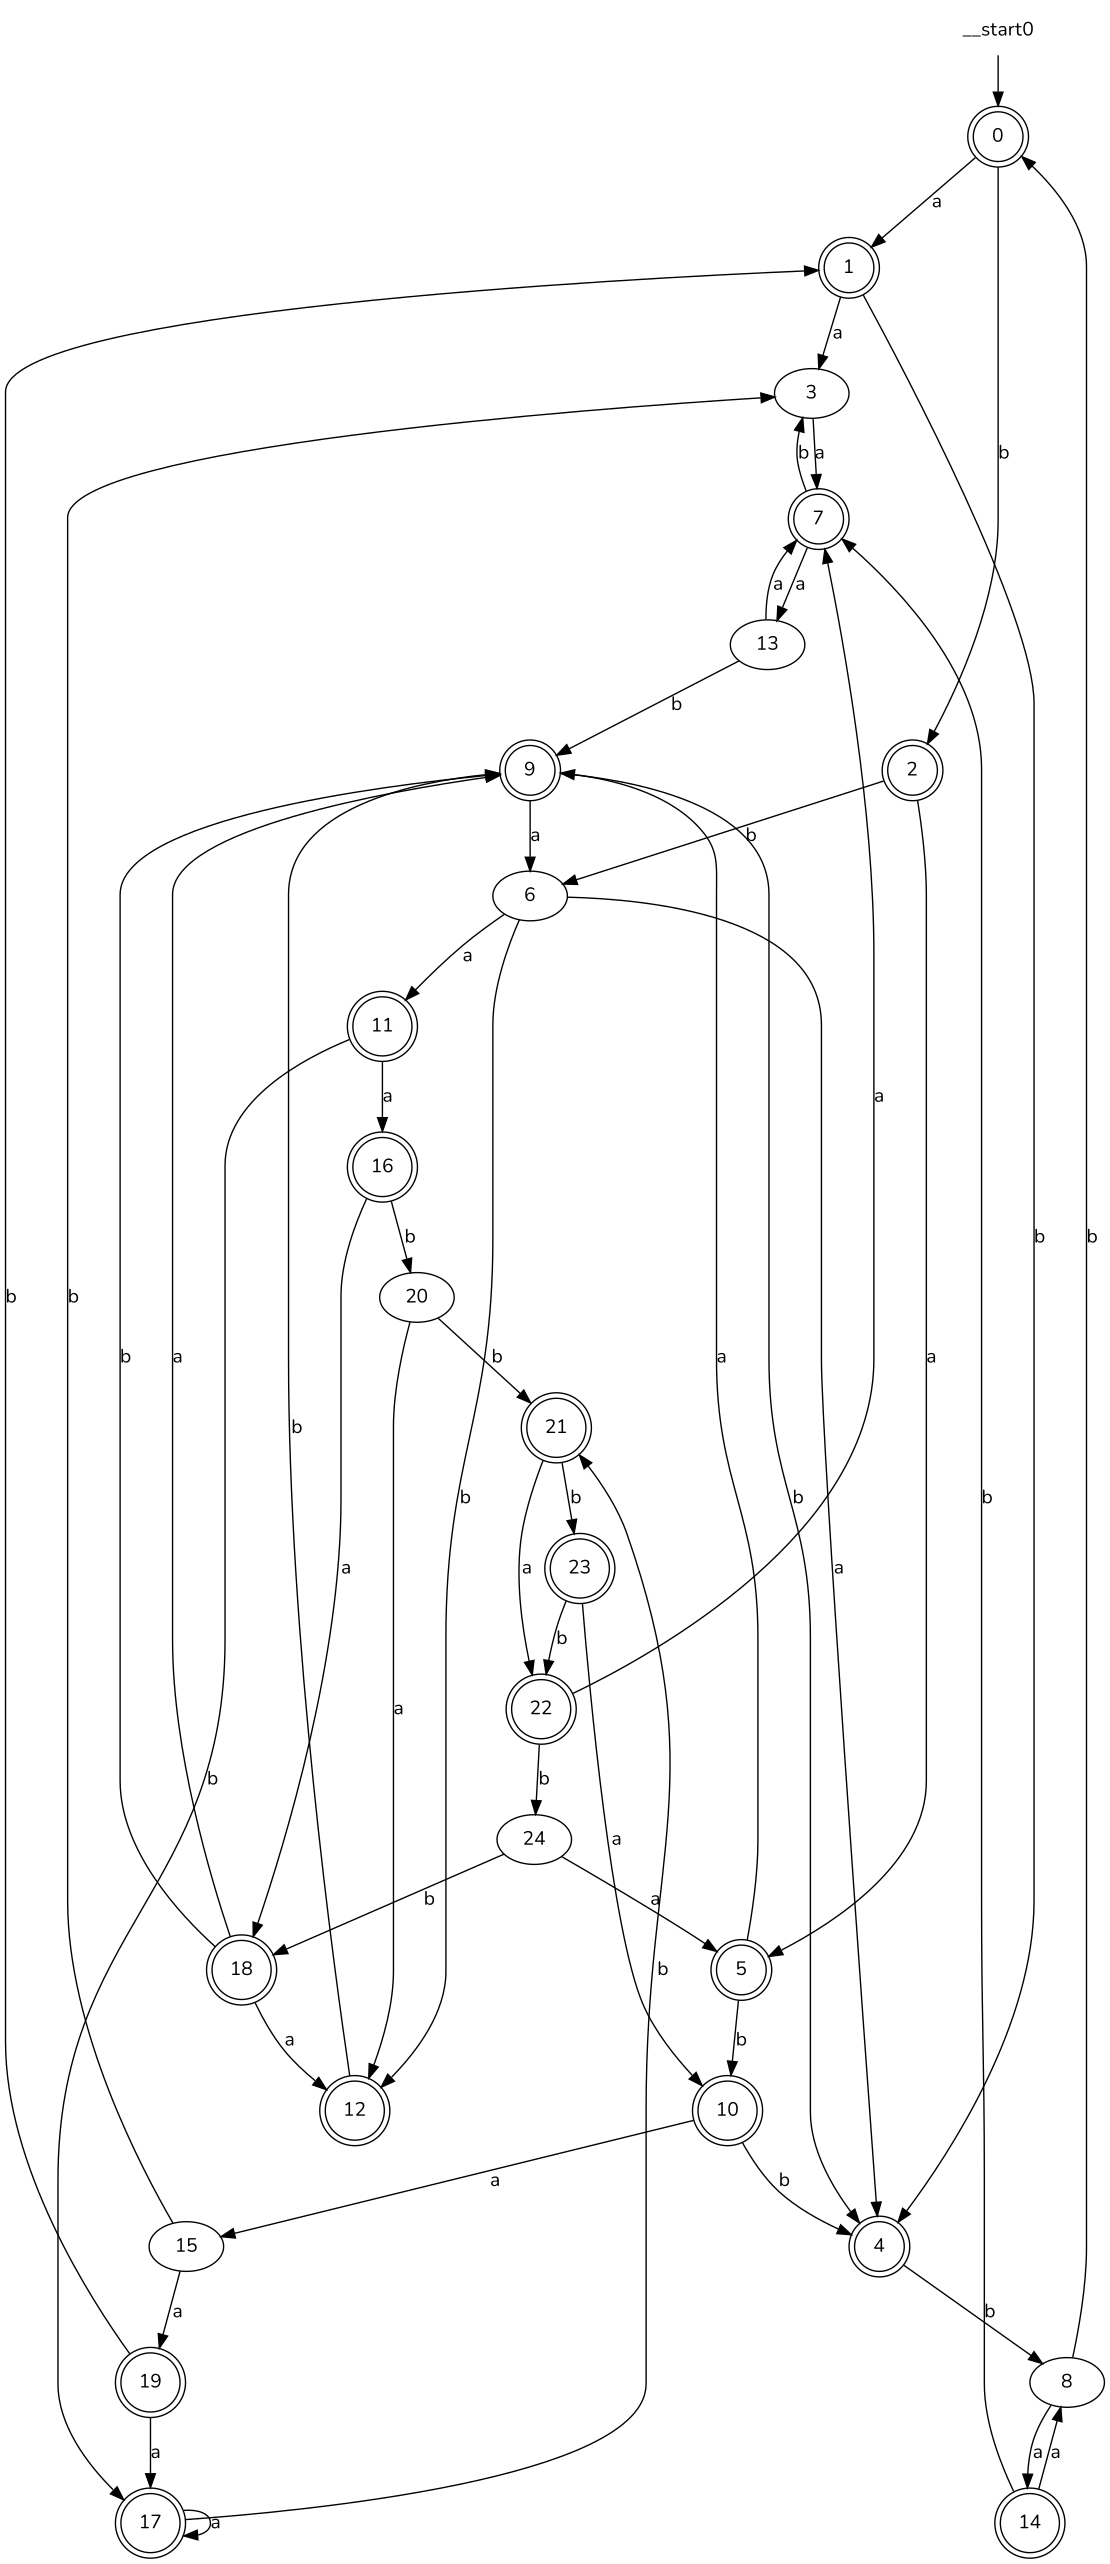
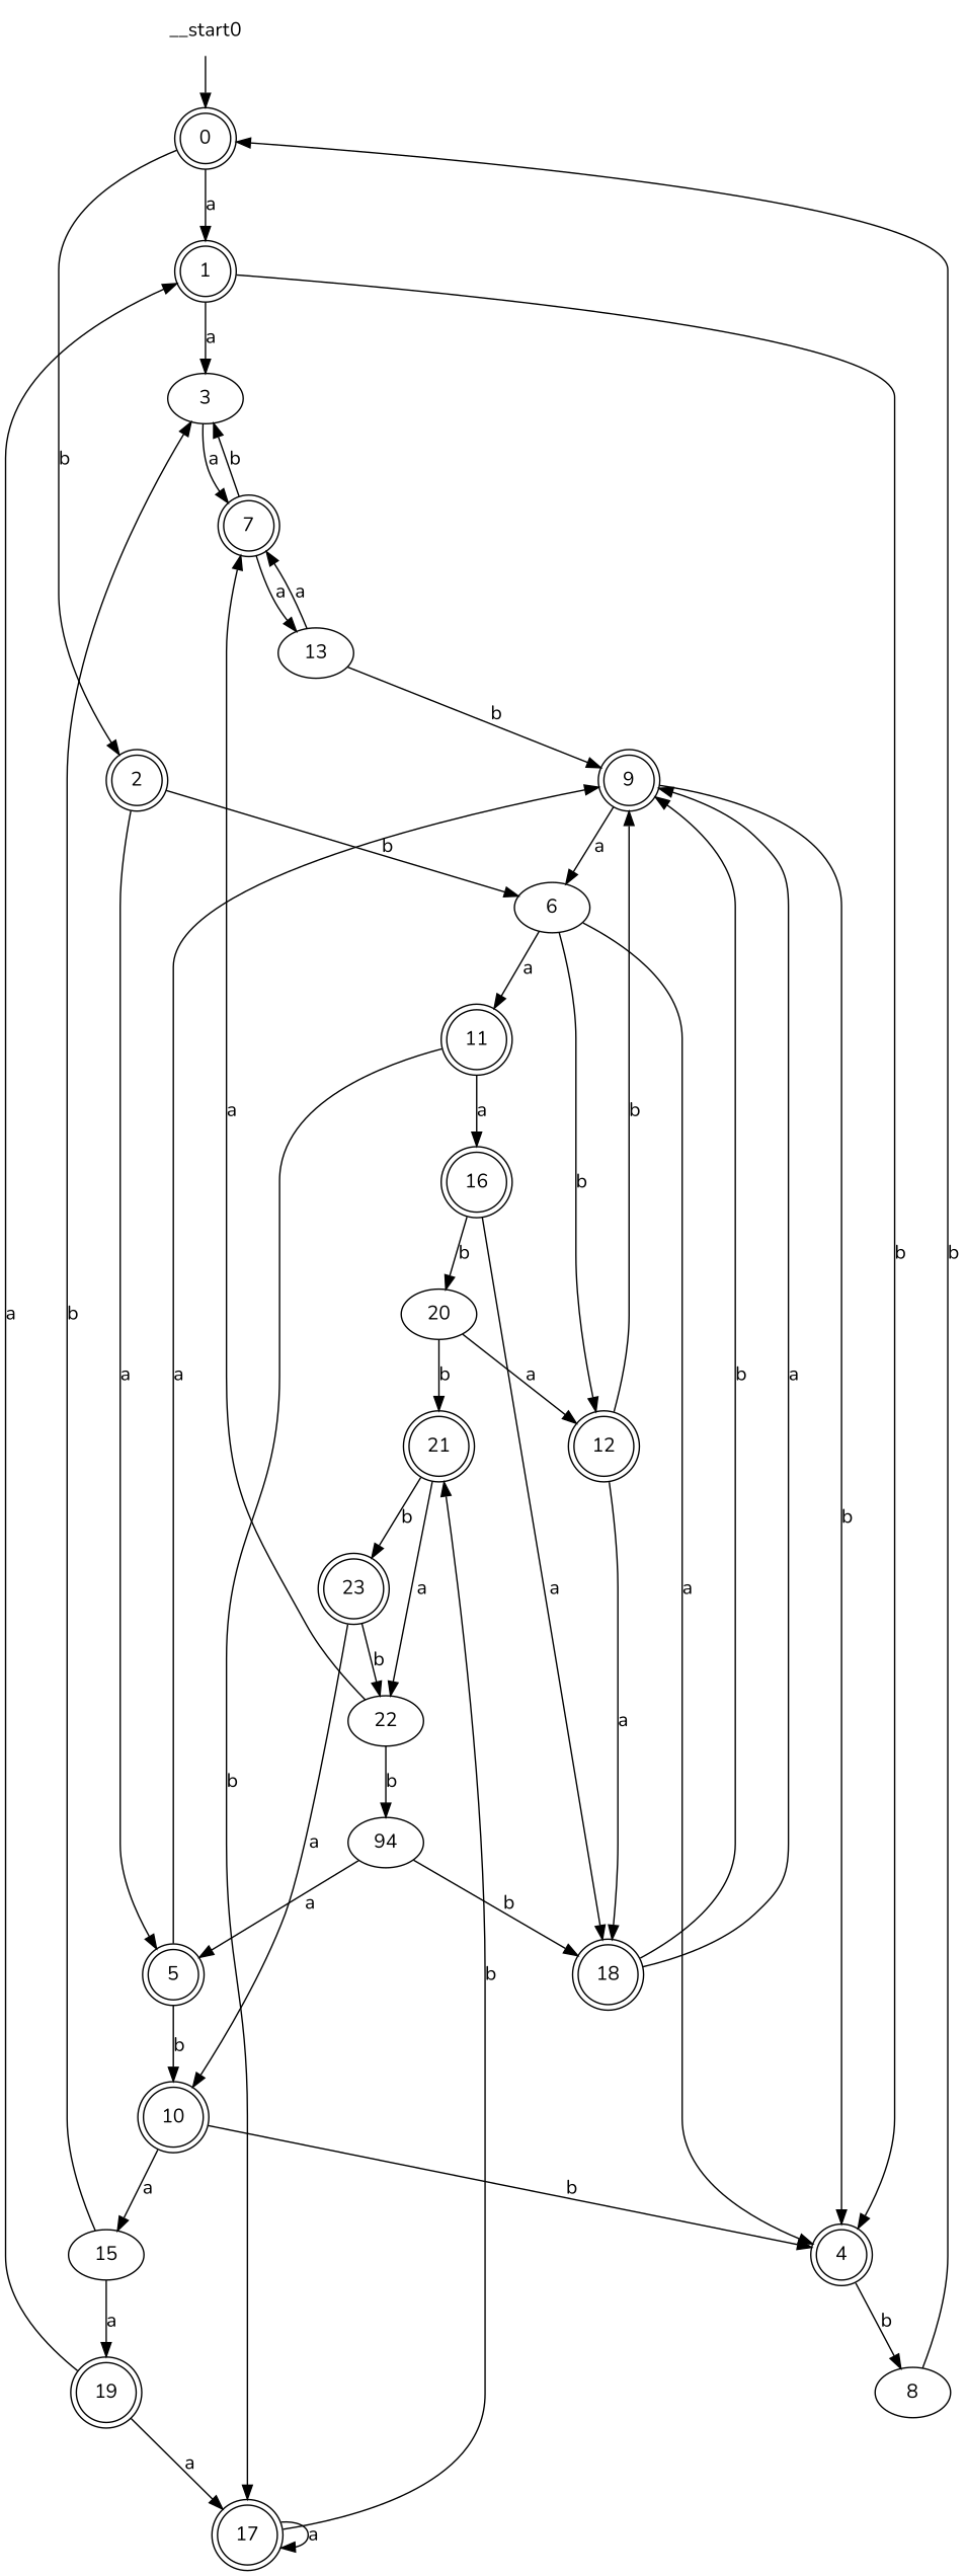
  digraph {
    fontname=Nunito
    node [fontname=Nunito shape=doublecircle]
    edge [fontname=Nunito]
    __start0 [shape=none]
    0
    1
    2
    3 [shape=""]
    4
    5
    6 [shape=""]
    7
    8 [shape=""]
    9
    10
    11
    12
    13 [shape=""]
-   14
    15 [shape=""]
    16
    17
    18
    19
    20 [shape=""]
    21
-   22
+   22 [shape=ellipse]
    23
-   24 [shape=""]
+   24 [label=94 shape=""]
    __start0 -> 0
    0 -> 1 [label=a]
    0 -> 2 [label=b]
    1 -> 3 [label=a]
    1 -> 4 [label=b]
    2 -> 5 [label=a]
    2 -> 6 [label=b]
    3 -> 7 [label=a]
    4 -> 8 [label=b]
    5 -> 9 [label=a]
    5 -> 10 [label=b]
    6 -> 4 [label=a]
    6 -> 11 [label=a]
    6 -> 12 [label=b]
    7 -> 3 [label=b]
    7 -> 13 [label=a]
    8 -> 0 [label=b]
-   8 -> 14 [label=a]
    9 -> 4 [label=b]
    9 -> 6 [label=a]
    10 -> 4 [label=b]
    10 -> 15 [label=a]
    11 -> 16 [label=a]
    11 -> 17 [label=b]
    12 -> 9 [label=b]
-   18 -> 12 [label=a]
+   12 -> 18 [label=a]
    13 -> 7 [label=a]
    13 -> 9 [label=b]
-   14 -> 7 [label=b]
-   14 -> 8 [label=a]
    15 -> 3 [label=b]
    15 -> 19 [label=a]
    16 -> 18 [label=a]
    16 -> 20 [label=b]
    17 -> 17 [label=a]
    17 -> 21 [label=b]
    18 -> 9 [label=a]
    18 -> 9 [label=b]
-   19 -> 1 [label=b]
+   19 -> 1 [label=a]
    19 -> 17 [label=a]
    20 -> 12 [label=a]
    20 -> 21 [label=b]
    21 -> 22 [label=a]
    21 -> 23 [label=b]
    22 -> 7 [label=a]
    22 -> 24 [label=b]
    23 -> 10 [label=a]
    23 -> 22 [label=b]
    24 -> 5 [label=a]
    24 -> 18 [label=b]
  }
